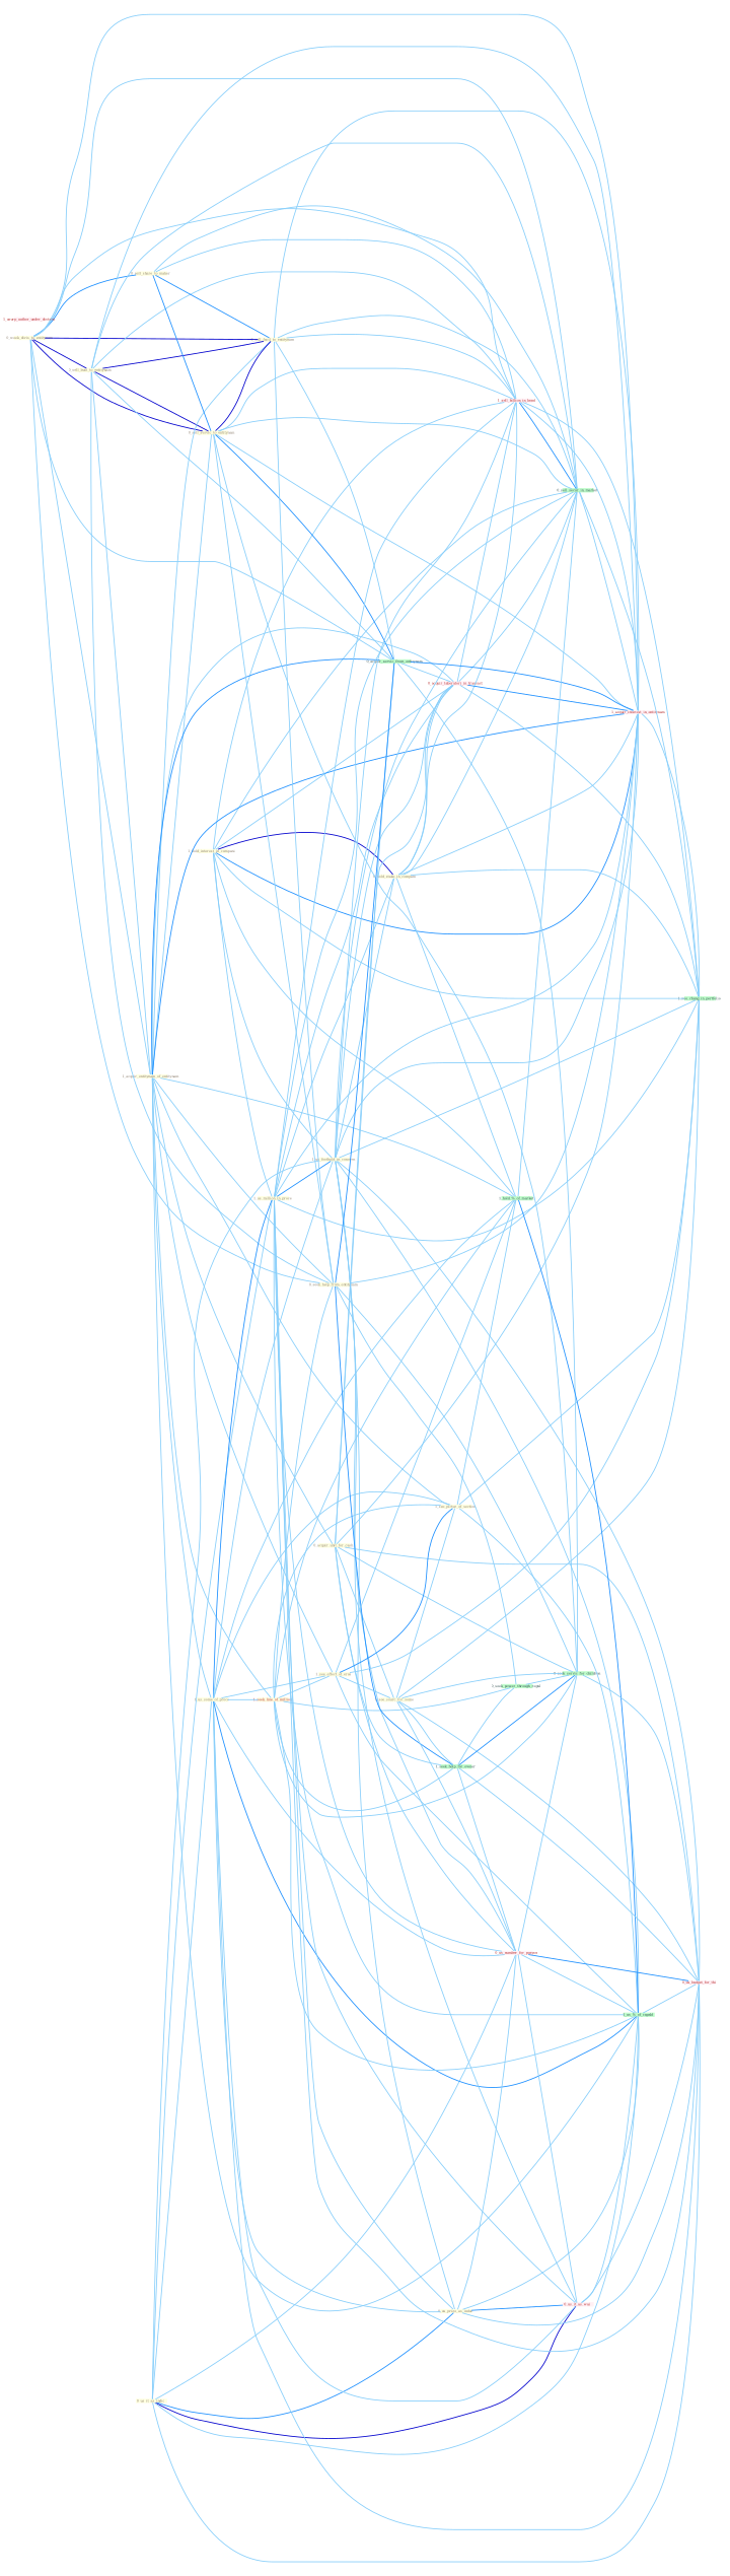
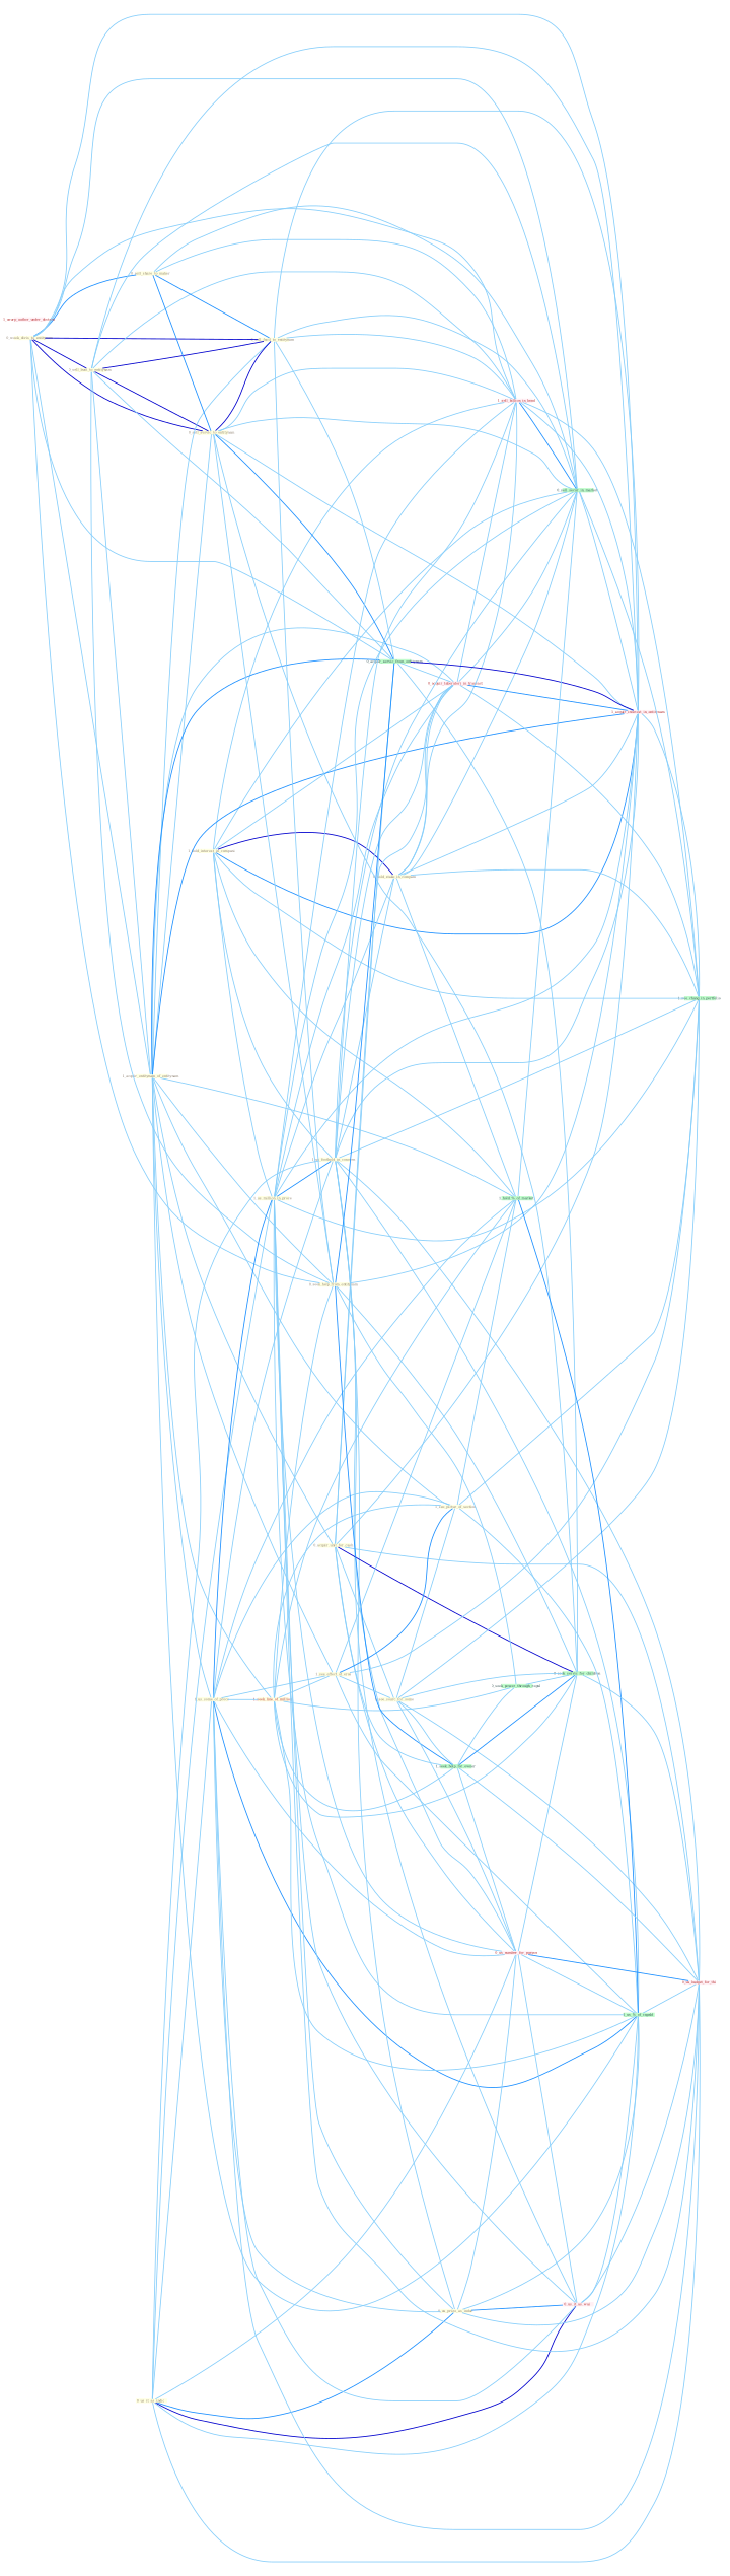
  graph {
    rankdir=LR
    node [color="#ffffe0" fixedsize=true fontcolor="#8b7d6b" fontsize=4 shape=polygon style=filled]
    edge [color="#87cefa" w=1]
    n1 [height=.06 label="0_week_divis_to_entitynam" width=.5]
    "1_hold_interest_in_compani " [height=.06 width=.5]
    "0_sell_busi_to_entitynam " [height=.06 width=.5]
    "1_acquir_entitynam_of_entitynam " [height=.06 width=.5]
    "0_sell_share_to_maker " [height=.06 width=.5]
    "0_us_it_as_indic " [height=.06 width=.5]
    "0_sell_servic_to_entitynam " [height=.06 width=.5]
    "1_us_some_of_proce " [height=.06 width=.5]
    "1_us_million_in_proce " [height=.06 width=.5]
    "1_us_foothold_in_concern " [height=.06 width=.5]
    "0_acquir_unit_for_cash " [height=.06 width=.5]
    "0_sell_facil_to_entitynam " [height=.06 width=.5]
    "1_seek_line_of_million " [fontcolor="#b22222" height=.06 width=.5]
    "0_seek_help_from_entitynam " [height=.06 width=.5]
    "1_see_effect_of_eros " [height=.06 width=.5]
    "1_see_sourc_for_some " [height=.06 width=.5]
    "0_us_prize_as_induc " [height=.06 width=.5]
    "1_see_pictur_of_section " [height=.06 width=.5]
    "0_hold_stake_in_compani " [height=.06 width=.5]
    "0_us_number_for_purpos " [color="#fff0f5" fontcolor="#b22222" height=.06 width=.5]
    "0_acquir_laboratori_in_transact " [color="#fff0f5" fontcolor="#b22222" height=.06 width=.5]
    "1_sell_billion_in_bond " [color="#fff0f5" fontcolor="#b22222" height=.06 width=.5]
    "0_us_it_as_wai " [color="#fff0f5" fontcolor="#b22222" height=.06 width=.5]
    "1_usurp_author_under_doctrin " [color="#fff0f5" fontcolor="#b22222" height=.06 width=.5]
    "1_acquir_interest_in_entitynam " [color="#fff0f5" fontcolor="#b22222" height=.06 width=.5]
    "0_us_budget_for_thi " [color="#fff0f5" fontcolor="#b22222" height=.06 width=.5]
    "0_acquir_servic_from_entitynam " [color="#BDFCC9" fontcolor="#2f4f4f" height=.06 width=.5]
    "0_sell_secur_in_market " [color="#BDFCC9" fontcolor="#2f4f4f" height=.06 width=.5]
    "1_hold_%_of_market " [color="#BDFCC9" fontcolor="#2f4f4f" height=.06 width=.5]
    "1_see_chang_in_portfolio " [color="#BDFCC9" fontcolor="#2f4f4f" height=.06 width=.5]
    "1_us_%_of_capabl " [color="#BDFCC9" fontcolor="#2f4f4f" height=.06 width=.5]
    "0_seek_servic_for_children " [color="#BDFCC9" fontcolor="#2f4f4f" height=.06 width=.5]
    "1_seek_help_for_owner " [color="#BDFCC9" fontcolor="#2f4f4f" height=.06 width=.5]
    "0_seek_power_through_regul " [color="#BDFCC9" fontcolor="#2f4f4f" height=.06 width=.5]
    subgraph sub_1 {
      n1
      "1_hold_interest_in_compani "
      "0_sell_busi_to_entitynam "
      "1_acquir_entitynam_of_entitynam "
      "0_sell_share_to_maker "
      "0_us_it_as_indic "
      "0_sell_servic_to_entitynam "
      "1_us_some_of_proce "
      "1_us_million_in_proce "
      "1_us_foothold_in_concern "
      "0_acquir_unit_for_cash "
      "0_sell_facil_to_entitynam "
      "1_seek_line_of_million "
      "0_seek_help_from_entitynam "
      "1_see_effect_of_eros "
      "1_see_sourc_for_some "
      "0_us_prize_as_induc "
      "1_see_pictur_of_section "
      "0_hold_stake_in_compani "
    }
    subgraph sub_2 {
      "0_us_number_for_purpos "
      "0_acquir_laboratori_in_transact "
      "1_sell_billion_in_bond "
      "0_us_it_as_wai "
      "1_usurp_author_under_doctrin "
      "1_acquir_interest_in_entitynam "
      "0_us_budget_for_thi "
    }
    n1 -- "0_sell_busi_to_entitynam " [color="#0000cd" w=3]
    n1 -- "1_acquir_entitynam_of_entitynam "
    n1 -- "0_sell_share_to_maker " [color="#1e90ff" w=2]
    n1 -- "0_sell_servic_to_entitynam " [color="#0000cd" w=3]
    n1 -- "0_sell_facil_to_entitynam " [color="#0000cd" w=3]
    n1 -- "0_seek_help_from_entitynam "
    n1 -- "1_sell_billion_in_bond "
    n1 -- "1_acquir_interest_in_entitynam "
    n1 -- "0_acquir_servic_from_entitynam "
    n1 -- "0_sell_secur_in_market "
    "1_hold_interest_in_compani " -- "1_us_million_in_proce "
    "1_hold_interest_in_compani " -- "1_us_foothold_in_concern "
    "1_hold_interest_in_compani " -- "0_hold_stake_in_compani " [color="#0000cd" w=3]
    "1_hold_interest_in_compani " -- "0_acquir_laboratori_in_transact "
    "1_hold_interest_in_compani " -- "1_sell_billion_in_bond "
    "1_hold_interest_in_compani " -- "1_acquir_interest_in_entitynam " [color="#1e90ff" w=2]
    "1_hold_interest_in_compani " -- "0_sell_secur_in_market "
    "1_hold_interest_in_compani " -- "1_hold_%_of_market "
    "1_hold_interest_in_compani " -- "1_see_chang_in_portfolio "
    "0_sell_busi_to_entitynam " -- "1_acquir_entitynam_of_entitynam "
    "0_sell_busi_to_entitynam " -- "0_sell_servic_to_entitynam " [color="#0000cd" w=3]
    "0_sell_busi_to_entitynam " -- "0_sell_facil_to_entitynam " [color="#0000cd" w=3]
    "0_sell_busi_to_entitynam " -- "0_seek_help_from_entitynam "
    "0_sell_busi_to_entitynam " -- "1_sell_billion_in_bond "
    "0_sell_busi_to_entitynam " -- "1_acquir_interest_in_entitynam "
    "0_sell_busi_to_entitynam " -- "0_acquir_servic_from_entitynam "
    "0_sell_busi_to_entitynam " -- "0_sell_secur_in_market "
    "1_acquir_entitynam_of_entitynam " -- "0_sell_servic_to_entitynam "
    "1_acquir_entitynam_of_entitynam " -- "1_us_some_of_proce "
    "1_acquir_entitynam_of_entitynam " -- "0_acquir_unit_for_cash "
    "1_acquir_entitynam_of_entitynam " -- "0_sell_facil_to_entitynam "
    "1_acquir_entitynam_of_entitynam " -- "1_seek_line_of_million "
    "1_acquir_entitynam_of_entitynam " -- "0_seek_help_from_entitynam "
    "1_acquir_entitynam_of_entitynam " -- "1_see_effect_of_eros "
    "1_acquir_entitynam_of_entitynam " -- "1_see_pictur_of_section "
    "1_acquir_entitynam_of_entitynam " -- "0_acquir_laboratori_in_transact "
    "1_acquir_entitynam_of_entitynam " -- "1_acquir_interest_in_entitynam " [color="#1e90ff" w=2]
    "1_acquir_entitynam_of_entitynam " -- "0_acquir_servic_from_entitynam " [color="#1e90ff" w=2]
    "1_acquir_entitynam_of_entitynam " -- "1_hold_%_of_market "
    "1_acquir_entitynam_of_entitynam " -- "1_us_%_of_capabl "
    "0_sell_share_to_maker " -- "0_sell_servic_to_entitynam " [color="#1e90ff" w=2]
    "0_sell_share_to_maker " -- "0_sell_facil_to_entitynam " [color="#1e90ff" w=2]
    "0_sell_share_to_maker " -- "1_sell_billion_in_bond "
    "0_sell_share_to_maker " -- "0_sell_secur_in_market "
    "0_us_it_as_indic " -- "1_us_some_of_proce "
    "0_us_it_as_indic " -- "1_us_million_in_proce "
    "0_us_it_as_indic " -- "1_us_foothold_in_concern "
    "0_us_it_as_indic " -- "0_us_prize_as_induc " [color="#1e90ff" w=2]
    "0_us_it_as_indic " -- "0_us_number_for_purpos "
    "0_us_it_as_indic " -- "0_us_it_as_wai " [color="#0000cd" w=3]
    "0_us_it_as_indic " -- "0_us_budget_for_thi "
    "0_us_it_as_indic " -- "1_us_%_of_capabl "
    "0_sell_servic_to_entitynam " -- "0_sell_facil_to_entitynam " [color="#0000cd" w=3]
    "0_sell_servic_to_entitynam " -- "0_seek_help_from_entitynam "
    "0_sell_servic_to_entitynam " -- "1_sell_billion_in_bond "
    "0_sell_servic_to_entitynam " -- "1_acquir_interest_in_entitynam "
    "0_sell_servic_to_entitynam " -- "0_acquir_servic_from_entitynam " [color="#1e90ff" w=2]
    "0_sell_servic_to_entitynam " -- "0_sell_secur_in_market "
    "0_sell_servic_to_entitynam " -- "0_seek_servic_for_children "
    "1_us_some_of_proce " -- "1_us_million_in_proce " [color="#1e90ff" w=2]
    "1_us_some_of_proce " -- "1_us_foothold_in_concern "
    "1_us_some_of_proce " -- "1_seek_line_of_million "
    "1_us_some_of_proce " -- "1_see_effect_of_eros "
    "1_us_some_of_proce " -- "0_us_prize_as_induc "
    "1_us_some_of_proce " -- "1_see_pictur_of_section "
    "1_us_some_of_proce " -- "0_us_number_for_purpos "
    "1_us_some_of_proce " -- "0_us_it_as_wai "
    "1_us_some_of_proce " -- "0_us_budget_for_thi "
    "1_us_some_of_proce " -- "1_hold_%_of_market "
    "1_us_some_of_proce " -- "1_us_%_of_capabl " [color="#1e90ff" w=2]
    "1_us_million_in_proce " -- "1_us_foothold_in_concern " [color="#1e90ff" w=2]
    "1_us_million_in_proce " -- "0_us_prize_as_induc "
    "1_us_million_in_proce " -- "0_hold_stake_in_compani "
    "1_us_million_in_proce " -- "0_us_number_for_purpos "
    "1_us_million_in_proce " -- "0_acquir_laboratori_in_transact "
    "1_us_million_in_proce " -- "1_sell_billion_in_bond "
    "1_us_million_in_proce " -- "0_us_it_as_wai "
    "1_us_million_in_proce " -- "1_acquir_interest_in_entitynam "
    "1_us_million_in_proce " -- "0_us_budget_for_thi "
    "1_us_million_in_proce " -- "0_sell_secur_in_market "
    "1_us_million_in_proce " -- "1_see_chang_in_portfolio "
    "1_us_million_in_proce " -- "1_us_%_of_capabl "
    "1_us_foothold_in_concern " -- "0_us_prize_as_induc "
    "1_us_foothold_in_concern " -- "0_hold_stake_in_compani "
    "1_us_foothold_in_concern " -- "0_us_number_for_purpos "
    "1_us_foothold_in_concern " -- "0_acquir_laboratori_in_transact "
    "1_us_foothold_in_concern " -- "1_sell_billion_in_bond "
    "1_us_foothold_in_concern " -- "0_us_it_as_wai "
    "1_us_foothold_in_concern " -- "1_acquir_interest_in_entitynam "
    "1_us_foothold_in_concern " -- "0_us_budget_for_thi "
    "1_us_foothold_in_concern " -- "0_sell_secur_in_market "
    "1_us_foothold_in_concern " -- "1_see_chang_in_portfolio "
    "1_us_foothold_in_concern " -- "1_us_%_of_capabl "
    "0_acquir_unit_for_cash " -- "1_see_sourc_for_some "
    "0_acquir_unit_for_cash " -- "0_us_number_for_purpos "
    "0_acquir_unit_for_cash " -- "0_acquir_laboratori_in_transact "
    "0_acquir_unit_for_cash " -- "1_acquir_interest_in_entitynam "
    "0_acquir_unit_for_cash " -- "0_us_budget_for_thi "
    "0_acquir_unit_for_cash " -- "0_acquir_servic_from_entitynam "
-   "0_acquir_unit_for_cash " -- "0_seek_servic_for_children "
+   "0_acquir_unit_for_cash " -- "0_seek_servic_for_children " [color="#0000cd"]
    "0_acquir_unit_for_cash " -- "1_seek_help_for_owner "
    "0_sell_facil_to_entitynam " -- "0_seek_help_from_entitynam "
    "0_sell_facil_to_entitynam " -- "1_sell_billion_in_bond "
    "0_sell_facil_to_entitynam " -- "1_acquir_interest_in_entitynam "
    "0_sell_facil_to_entitynam " -- "0_acquir_servic_from_entitynam "
    "0_sell_facil_to_entitynam " -- "0_sell_secur_in_market "
    "1_seek_line_of_million " -- "0_seek_help_from_entitynam "
    "1_seek_line_of_million " -- "1_see_effect_of_eros "
    "1_seek_line_of_million " -- "1_see_pictur_of_section "
    "1_seek_line_of_million " -- "1_hold_%_of_market "
    "1_seek_line_of_million " -- "1_us_%_of_capabl "
    "1_seek_line_of_million " -- "0_seek_servic_for_children "
    "1_seek_line_of_million " -- "1_seek_help_for_owner "
    "1_seek_line_of_million " -- "0_seek_power_through_regul "
    "0_seek_help_from_entitynam " -- "1_acquir_interest_in_entitynam "
    "0_seek_help_from_entitynam " -- "0_acquir_servic_from_entitynam " [color="#1e90ff" w=2]
    "0_seek_help_from_entitynam " -- "0_seek_servic_for_children "
    "0_seek_help_from_entitynam " -- "1_seek_help_for_owner " [color="#1e90ff" w=2]
    "0_seek_help_from_entitynam " -- "0_seek_power_through_regul "
    "1_see_effect_of_eros " -- "1_see_sourc_for_some "
    "1_see_effect_of_eros " -- "1_see_pictur_of_section " [color="#1e90ff" w=2]
    "1_see_effect_of_eros " -- "1_hold_%_of_market "
    "1_see_effect_of_eros " -- "1_see_chang_in_portfolio "
    "1_see_effect_of_eros " -- "1_us_%_of_capabl "
    "1_see_sourc_for_some " -- "1_see_pictur_of_section "
    "1_see_sourc_for_some " -- "0_us_number_for_purpos "
    "1_see_sourc_for_some " -- "0_us_budget_for_thi "
    "1_see_sourc_for_some " -- "1_see_chang_in_portfolio "
    "1_see_sourc_for_some " -- "0_seek_servic_for_children "
    "1_see_sourc_for_some " -- "1_seek_help_for_owner "
    "0_us_prize_as_induc " -- "0_us_number_for_purpos "
    "0_us_prize_as_induc " -- "0_us_it_as_wai " [color="#1e90ff" w=2]
    "0_us_prize_as_induc " -- "0_us_budget_for_thi "
    "0_us_prize_as_induc " -- "1_us_%_of_capabl "
    "1_see_pictur_of_section " -- "1_hold_%_of_market "
    "1_see_pictur_of_section " -- "1_see_chang_in_portfolio "
    "1_see_pictur_of_section " -- "1_us_%_of_capabl "
    "0_hold_stake_in_compani " -- "0_acquir_laboratori_in_transact "
    "0_hold_stake_in_compani " -- "1_sell_billion_in_bond "
    "0_hold_stake_in_compani " -- "1_acquir_interest_in_entitynam "
    "0_hold_stake_in_compani " -- "0_sell_secur_in_market "
    "0_hold_stake_in_compani " -- "1_hold_%_of_market "
    "0_hold_stake_in_compani " -- "1_see_chang_in_portfolio "
    "0_us_number_for_purpos " -- "0_us_it_as_wai "
    "0_us_number_for_purpos " -- "0_us_budget_for_thi " [color="#1e90ff" w=2]
    "0_us_number_for_purpos " -- "1_us_%_of_capabl "
    "0_us_number_for_purpos " -- "0_seek_servic_for_children "
    "0_acquir_laboratori_in_transact " -- "1_sell_billion_in_bond "
    "0_acquir_laboratori_in_transact " -- "1_acquir_interest_in_entitynam " [color="#1e90ff" w=2]
    "0_acquir_laboratori_in_transact " -- "0_sell_secur_in_market "
    "0_acquir_laboratori_in_transact " -- "1_see_chang_in_portfolio "
    "1_sell_billion_in_bond " -- "1_acquir_interest_in_entitynam "
    "1_sell_billion_in_bond " -- "0_sell_secur_in_market " [color="#1e90ff" w=2]
    "1_sell_billion_in_bond " -- "1_see_chang_in_portfolio "
    "0_us_it_as_wai " -- "0_us_budget_for_thi "
    "0_us_it_as_wai " -- "1_us_%_of_capabl "
    "1_acquir_interest_in_entitynam " -- "1_see_chang_in_portfolio "
    "0_acquir_servic_from_entitynam " -- "0_acquir_laboratori_in_transact "
-   "0_acquir_servic_from_entitynam " -- "1_acquir_interest_in_entitynam " [color="#1e90ff" w=2]
+   "0_acquir_servic_from_entitynam " -- "1_acquir_interest_in_entitynam " [color="#0000cd" w=2]
    "0_acquir_servic_from_entitynam " -- "0_seek_servic_for_children "
    "0_sell_secur_in_market " -- "1_acquir_interest_in_entitynam "
    "0_sell_secur_in_market " -- "1_see_chang_in_portfolio "
    "1_hold_%_of_market " -- "0_sell_secur_in_market "
    "1_hold_%_of_market " -- "1_us_%_of_capabl " [color="#1e90ff" w=2]
    "1_us_%_of_capabl " -- "0_us_budget_for_thi "
    "0_seek_servic_for_children " -- "0_us_budget_for_thi "
    "1_seek_help_for_owner " -- "0_us_number_for_purpos "
    "1_seek_help_for_owner " -- "0_us_budget_for_thi "
    "1_seek_help_for_owner " -- "0_seek_servic_for_children " [color="#1e90ff" w=2]
    "1_seek_help_for_owner " -- "0_seek_power_through_regul "
    "0_seek_power_through_regul " -- "0_seek_servic_for_children "
  }
